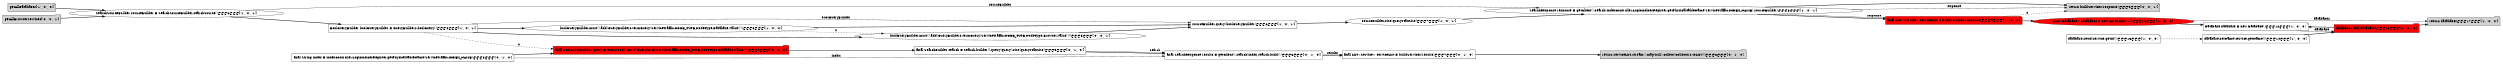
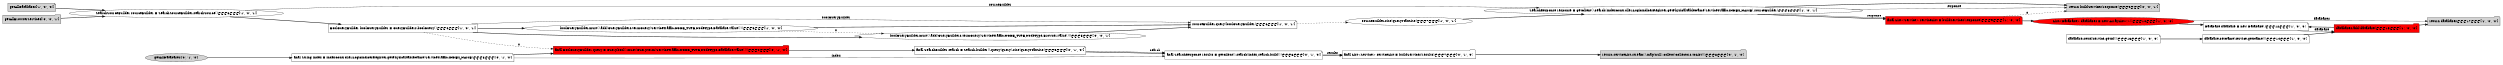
  digraph {
    rankdir=LR
    node [fillcolor=white shape=note style=filled]
    edge [style=bold]
    n1 [label="final List<Service> serviceList = buildServices(results)@@@7@@@['0', '1', '0']" shape=folder]
    n2 [fillcolor=lightgray label="return serviceList.stream().map(null).collect(Collectors.toList())@@@8@@@['0', '1', '0']" shape=folder]
    n3 [label="sourceBuilder.query(boolQueryBuilder)@@@6@@@['1', '0', '1']"]
    n4 [label="sourceBuilder.size(queryMaxSize)@@@7@@@['1', '0', '1']" shape=ellipse]
    n5 [label="SearchResponse response = getClient().search(IndexController.LogicIndicesRegister.getPhysicalTableName(ServiceTraffic.INDEX_NAME),sourceBuilder)@@@8@@@['1', '0', '1']" shape=ellipse]
    n6 [fillcolor=lightgray label="return databases@@@17@@@['1', '0', '0']" shape=folder]
    n7 [fillcolor=red label="final List<Service> serviceList = buildServices(response)@@@9@@@['1', '0', '0']"]
    n8 [fillcolor=lightgray label="return buildServices(response)@@@9@@@['0', '0', '1']"]
    n9 [label="database.setName(service.getName())@@@14@@@['1', '0', '0']"]
    n10 [fillcolor=red label="databases.add(database)@@@15@@@['1', '0', '0']" shape=folder]
    n11 [label="Database database = new Database()@@@12@@@['1', '0', '0']"]
    n12 [fillcolor=lightgray label="getAllDatabases['1', '0', '0']"]
    n13 [label="SearchSourceBuilder sourceBuilder = SearchSourceBuilder.searchSource()@@@3@@@['1', '0', '1']" shape=ellipse]
    n14 [label="BoolQueryBuilder boolQueryBuilder = QueryBuilders.boolQuery()@@@4@@@['1', '0', '1']" shape=folder]
    n15 [fillcolor=red label="List<Database> databases = new ArrayList<>()@@@10@@@['1', '0', '0']" shape=ellipse]
    n16 [label="final SearchBuilder search = Search.builder().query(query).size(queryMaxSize)@@@5@@@['0', '1', '0']"]
    n17 [label="final SearchResponse results = getClient().search(index,search.build())@@@6@@@['0', '1', '0']"]
    n18 [label="final String index = IndexController.LogicIndicesRegister.getPhysicalTableName(ServiceTraffic.INDEX_NAME)@@@3@@@['0', '1', '0']"]
    n19 [fillcolor=red label="final BoolQueryBuilder query = Query.bool().must(Query.term(ServiceTraffic.NODE_TYPE,NodeType.Database.value()))@@@4@@@['0', '1', '0']" shape=folder]
+   n20 [fillcolor=lightgray label="getAllDatabases['0', '1', '0']" shape=ellipse]
    n21 [fillcolor=lightgray label="getAllBrowserServices['0', '0', '1']" shape=folder]
    n22 [label="boolQueryBuilder.must().add(QueryBuilders.termQuery(ServiceTraffic.NODE_TYPE,NodeType.Database.value()))@@@5@@@['1', '0', '0']" shape=ellipse]
    n23 [label="boolQueryBuilder.must().add(QueryBuilders.termQuery(ServiceTraffic.NODE_TYPE,NodeType.Browser.value()))@@@5@@@['0', '0', '1']" shape=ellipse]
    n24 [label="database.setId(service.getId())@@@13@@@['1', '0', '0']"]
    n1 -> n2
-   n3 -> n4
+   n3 -> n4 [style=dashed]
    n4 -> n5
    n5 -> n7
    n5 -> n7 [label=response style=solid]
    n5 -> n8 [label=response style=solid]
    n5 -> n8
    n7 -> n8 [label=0 style=dashed]
    n7 -> n15
    n9 -> n10
    n10 -> n6
    n10 -> n11
    n11 -> n10 [label=database style=solid]
    n12 -> n13
    n13 -> n5 [label=sourceBuilder style=solid]
    n13 -> n14
    n14 -> n3 [label=boolQueryBuilder style=solid]
    n14 -> n19 [label=0 style=dashed]
    n14 -> n22
    n14 -> n23
    n15 -> n6 [label=databases style=solid]
    n15 -> n11
    n16 -> n17
    n16 -> n17 [label=search style=solid]
    n17 -> n1 [label=results style=solid]
    n17 -> n1
    n18 -> n17 [label=index style=solid]
    n18 -> n19
    n19 -> n16
+   n20 -> n18
    n21 -> n13
    n22 -> n3
    n22 -> n23 [label=0 style=dashed]
    n23 -> n3
-   n24 -> n9 [style=dashed]
+   n24 -> n9
  }
